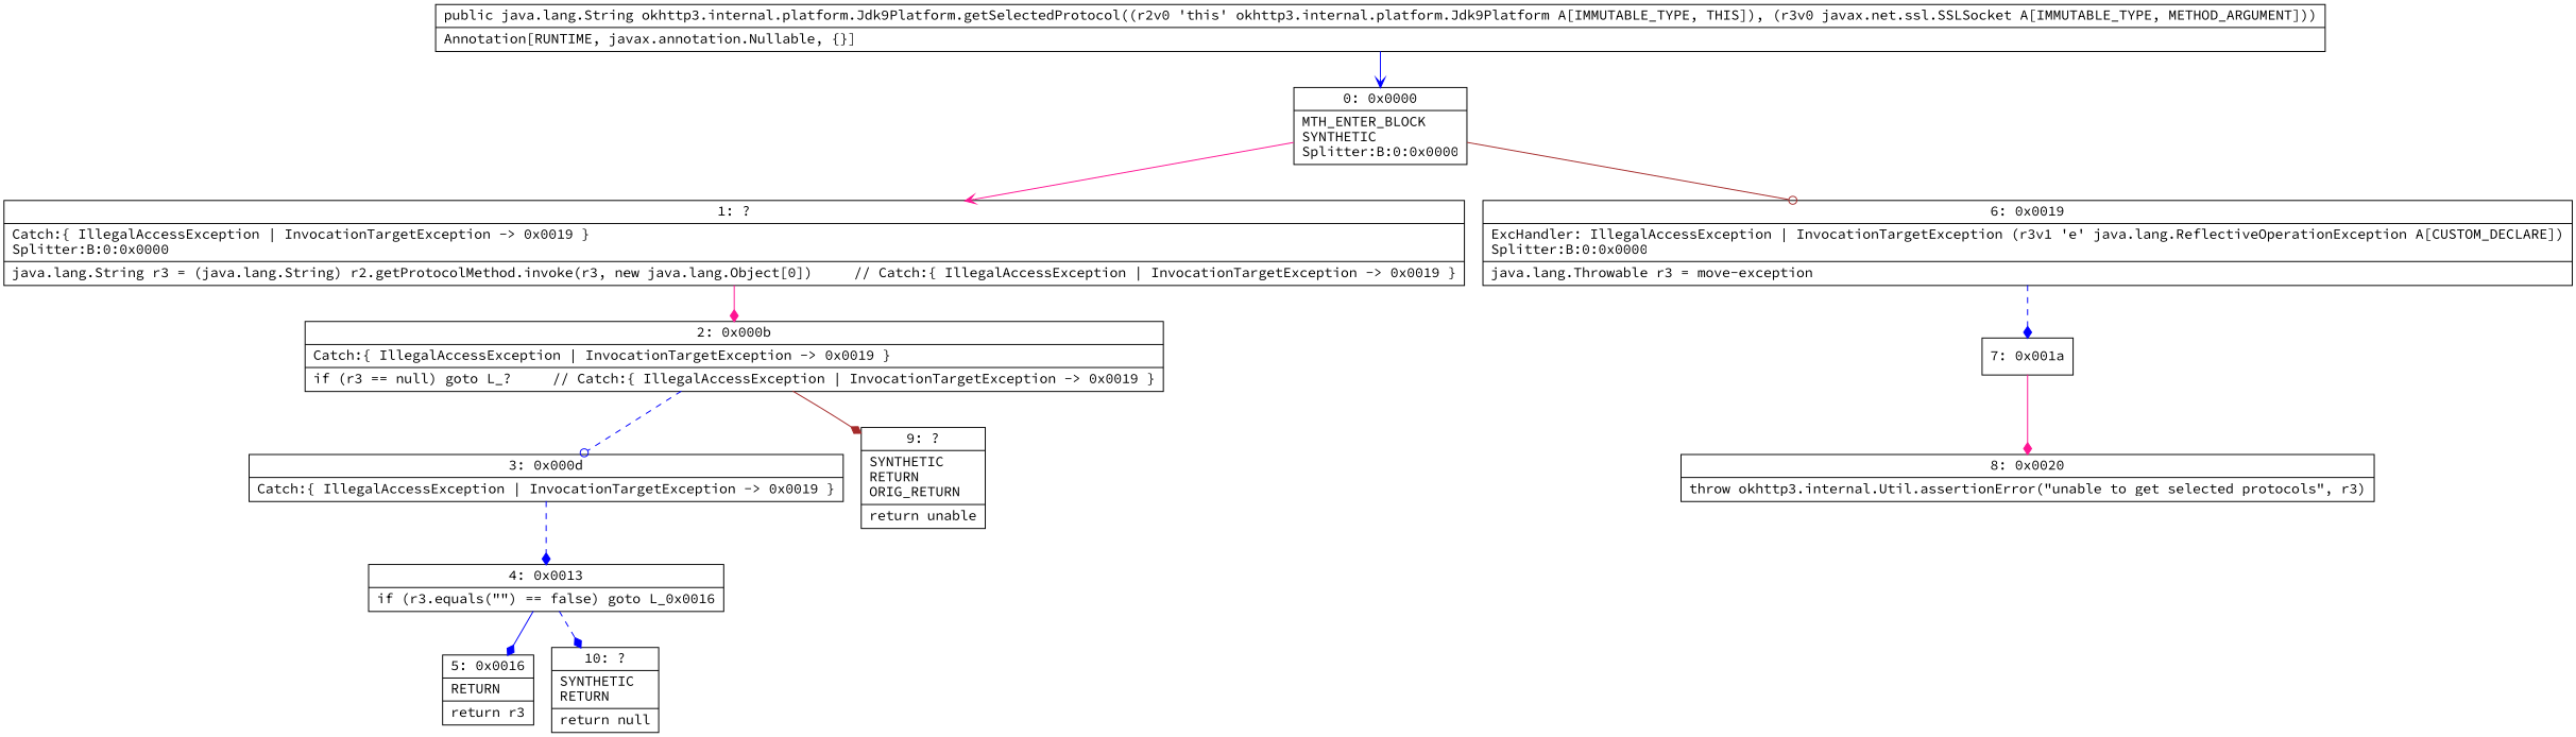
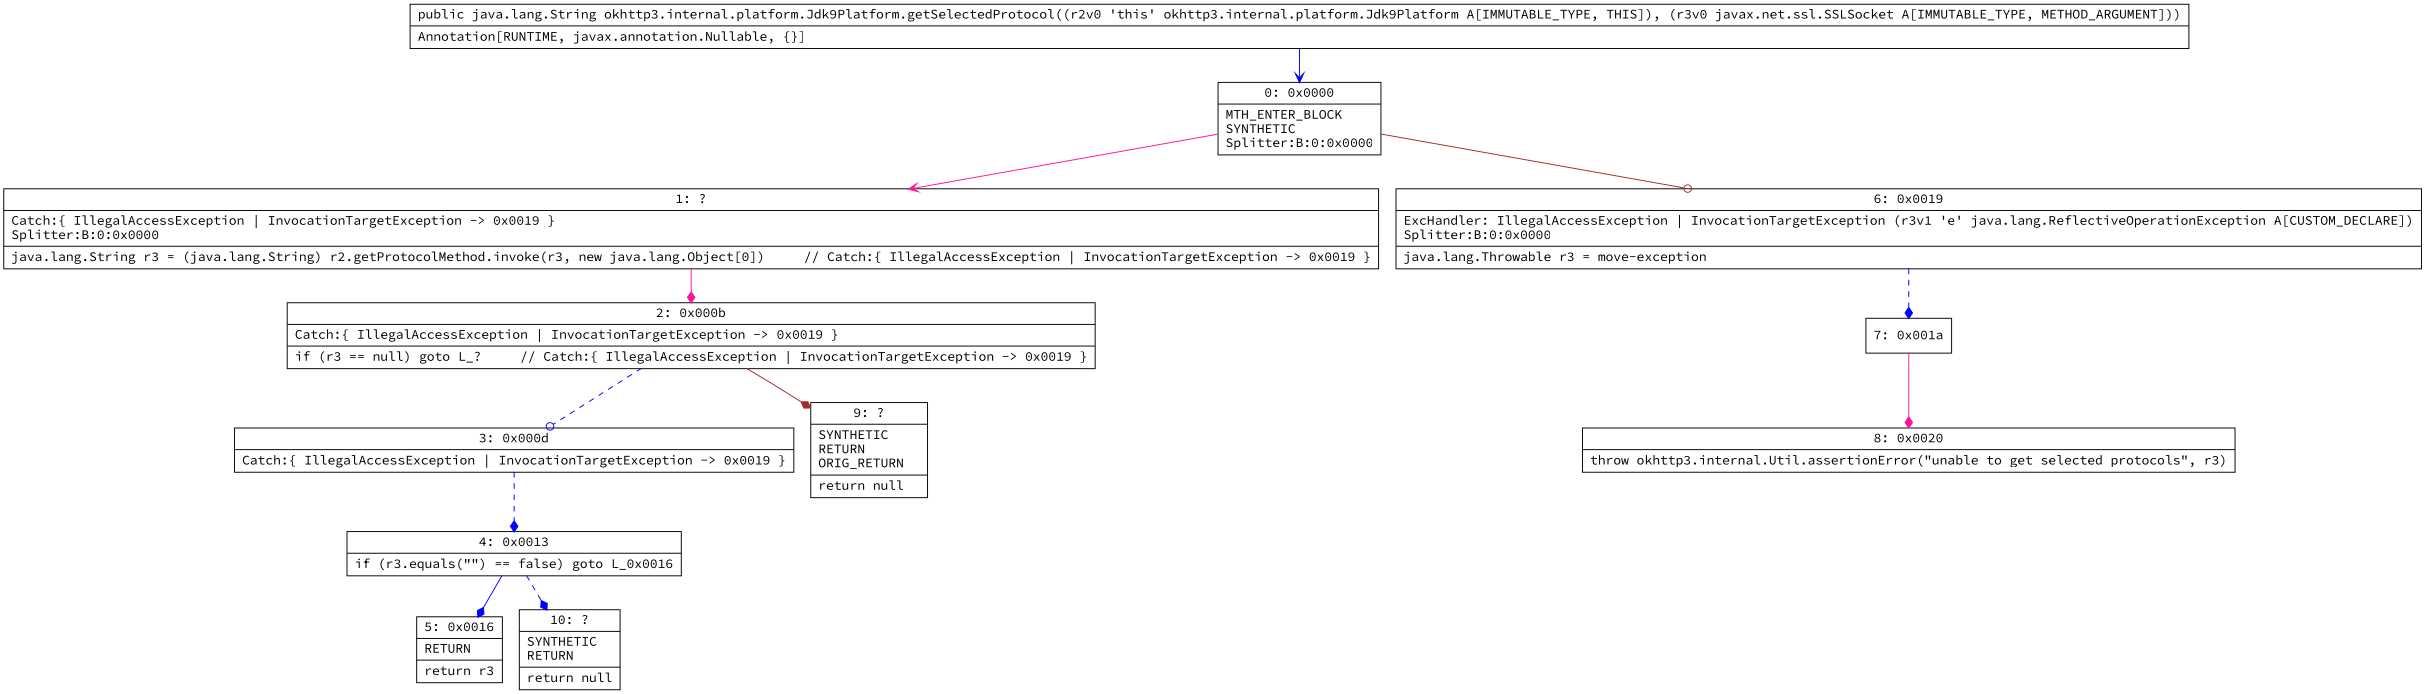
  digraph {
    fontname="Source Code Pro"
    node [fontname="Source Code Pro" shape=record]
    edge [arrowhead=diamond color=blue fontname="Source Code Pro"]
    n1 [label="{0\:\ 0x0000|MTH_ENTER_BLOCK\lSYNTHETIC\lSplitter:B:0:0x0000\l}"]
    n2 [label="{1\:\ ?|Catch:\{ IllegalAccessException \| InvocationTargetException \-\> 0x0019 \}\lSplitter:B:0:0x0000\l|java.lang.String r3 = (java.lang.String) r2.getProtocolMethod.invoke(r3, new java.lang.Object[0])     \/\/ Catch:\{ IllegalAccessException \| InvocationTargetException \-\> 0x0019 \}\l}"]
    n3 [label="{6\:\ 0x0019|ExcHandler: IllegalAccessException \| InvocationTargetException (r3v1 'e' java.lang.ReflectiveOperationException A[CUSTOM_DECLARE])\lSplitter:B:0:0x0000\l|java.lang.Throwable r3 = move\-exception\l}"]
    n4 [label="{2\:\ 0x000b|Catch:\{ IllegalAccessException \| InvocationTargetException \-\> 0x0019 \}\l|if (r3 == null) goto L_?     \/\/ Catch:\{ IllegalAccessException \| InvocationTargetException \-\> 0x0019 \}\l}"]
    n5 [label="{7\:\ 0x001a}"]
    n6 [label="{3\:\ 0x000d|Catch:\{ IllegalAccessException \| InvocationTargetException \-\> 0x0019 \}\l}"]
-   n7 [label="{9\:\ ?|SYNTHETIC\lRETURN\lORIG_RETURN\l|return unable\l}"]
+   n7 [label="{9\:\ ?|SYNTHETIC\lRETURN\lORIG_RETURN\l|return null\l}"]
    n8 [label="{4\:\ 0x0013|if (r3.equals(\"\") == false) goto L_0x0016\l}"]
    n9 [label="{5\:\ 0x0016|RETURN\l|return r3\l}"]
    n10 [label="{10\:\ ?|SYNTHETIC\lRETURN\l|return null\l}"]
    n11 [label="{8\:\ 0x0020|throw okhttp3.internal.Util.assertionError(\"unable to get selected protocols\", r3)\l}"]
    n12 [label="{public java.lang.String okhttp3.internal.platform.Jdk9Platform.getSelectedProtocol((r2v0 'this' okhttp3.internal.platform.Jdk9Platform A[IMMUTABLE_TYPE, THIS]), (r3v0 javax.net.ssl.SSLSocket A[IMMUTABLE_TYPE, METHOD_ARGUMENT]))  | Annotation[RUNTIME, javax.annotation.Nullable, \{\}]\l}"]
    n1 -> n2 [arrowhead=vee color=deeppink]
    n1 -> n3 [arrowhead=odot color=brown]
    n2 -> n4 [color=deeppink]
    n3 -> n5 [style=dashed]
    n4 -> n6 [arrowhead=odot style=dashed]
    n4 -> n7 [color=brown]
    n5 -> n11 [color=deeppink]
    n6 -> n8 [style=dashed]
    n8 -> n9
    n8 -> n10 [style=dashed]
    n12 -> n1 [arrowhead=vee]
  }
